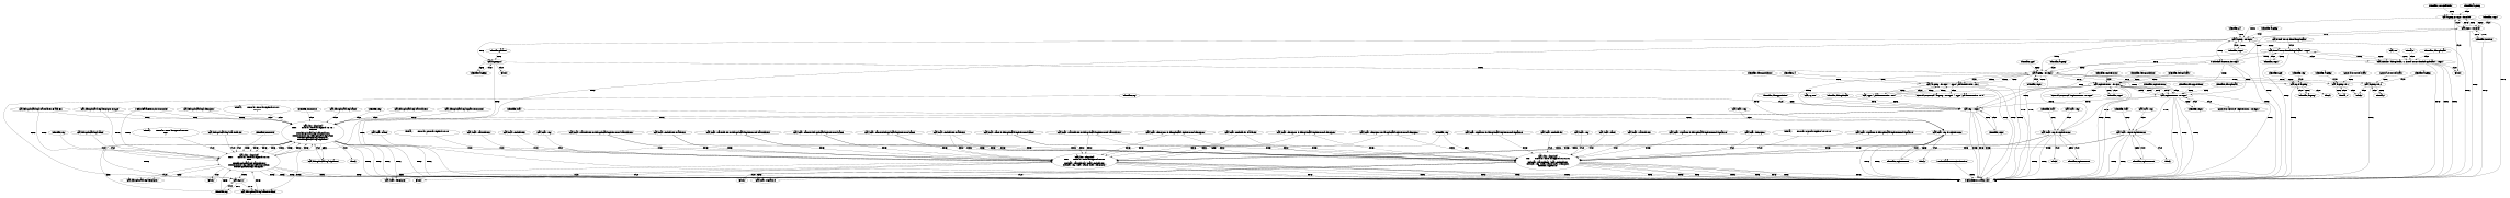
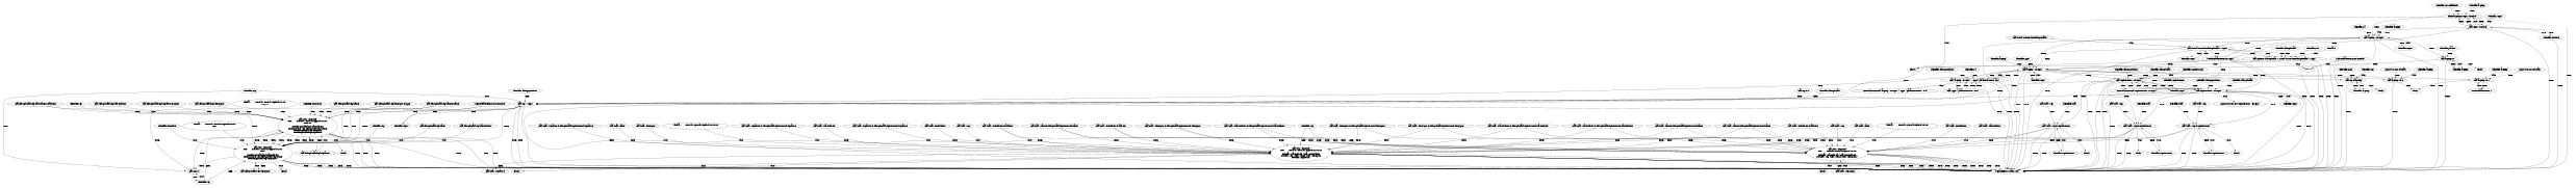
  digraph {
-   n1 [label="(Call,argReg = regsz - ins_size)"]
+   n1 [label="(Block,argReg = regsz - ins_size)"]
    n2 [label="(Call,regsz - ins_size)"]
    n3 [label="(Call,argReg >= regsz)"]
    n4 [label="(MethodReturn,static void)"]
    n5 [label="(Block,)"]
    n6 [label="(Identifier,ins_size)"]
    n7 [label="(Call,sizeof (struct dex_debug_local_t) * regsz)"]
    n8 [label="(Call,argReg >= regsz)"]
    n9 [label="(Call,argReg++)"]
    n10 [label="(Identifier,regsz)"]
    n11 [label="(MethodParameterIn,int regsz)"]
    n12 [label="(Call,register_num >= regsz)"]
    n13 [label="(Call,register_num >= regsz)"]
    n14 [label="(Call,reg < regsz)"]
+   1000110
    n16 [label="(Call,memset (debug_locals, 0, sizeof (struct dex_debug_local_t) * regsz))"]
    n17 [label="(Identifier,regsz)"]
    n18 [label="(Call,(argReg >= regsz) || !type || parameters_size <= 0)"]
    n19 [label="(Call,reg = argReg)"]
    n20 [label="(Call,argReg += 2)"]
    n21 [label="(Call,argReg += 1)"]
    n22 [label="(Identifier,regsz)"]
    n23 [label="(Call,local->reg = register_num)"]
    n24 [label="(Call,local->reg = register_num)"]
    n25 [label="(ControlStructure,if (register_num >= regsz))"]
    n26 [label="(Identifier,regsz)"]
    n27 [label="(Call,local->reg = register_num)"]
    n28 [label="(ControlStructure,if (register_num >= regsz))"]
    n29 [label="(Identifier,regsz)"]
    n30 [label="(Call,rbin->cb_printf (\n\t\t\t\t\t\"        0x%04x - 0x%04x reg=%d %s %s \"\n\t\t\t\t\t\"%s\n\",\n\t\t\t\t\tdebug_locals[reg].startAddress,\n\t\t\t\t\tinsns_size, reg, debug_locals[reg].name,\n\t\t\t\t\tdebug_locals[reg].descriptor,\n\t\t\t\t\tdebug_locals[reg].signature))"]
    n31 [label="(Call,rbin->cb_printf (\n\t\t\t\t\t\"        0x%04x - 0x%04x reg=%d %s %s\"\n\t\t\t\t\t\"\n\",\n\t\t\t\t\tdebug_locals[reg].startAddress,\n\t\t\t\t\tinsns_size, reg, debug_locals[reg].name,\n\t\t\t\t\tdebug_locals[reg].descriptor))"]
    n32 [label="(Identifier,regsz)"]
    n33 [label="(MethodParameterIn,int ins_size)"]
    n34 [label="(Block,)"]
    n35 [label="(Identifier,argReg)"]
    n36 [label="(Call,!type || parameters_size <= 0)"]
    n37 [label="(ControlStructure,if ((argReg >= regsz) || !type || parameters_size <= 0))"]
    n38 [label="(Block,)"]
    n39 [label="(Identifier,argReg)"]
-   n40 [label="(Literal,2)"]
    n41 [label="(Block,)"]
-   n42 [label="(Literal,1)"]
+   n42 [label="(MethodParameterIn,1)"]
    n43 [label="(Call,rbin->cb_printf (\n\t\t\t\t\"        0x%04x - 0x%04x reg=%d %s %s %s\n\",\n\t\t\t\tlocal->startAddress, local->endAddress,\n\t\t\t\tlocal->reg, local->name, local->descriptor,\n\t\t\t\tlocal->signature))"]
    n44 [label="(Call,rbin->cb_printf (\n\t\t\t\t\"        0x%04x - 0x%04x reg=%d %s %s\n\",\n\t\t\t\tlocal->startAddress, local->endAddress,\n\t\t\t\tlocal->reg, local->name, local->descriptor))"]
    n45 [label="(Identifier,register_num)"]
    n46 [label="(Block,)"]
    n47 [label="(Block,)"]
    n48 [label="(Identifier,register_num)"]
    n49 [label="(Block,)"]
    n50 [label="(Call,local->signature)"]
    n51 [label="(Call,local->descriptor)"]
    n52 [label="(Block,)"]
    n53 [label="(Block,)"]
    n54 [label="(Identifier,register_num)"]
    n55 [label="(Call,reg++)"]
    n56 [label="(Identifier,reg)"]
    n57 [label="(Call,debug_locals[reg].signature)"]
    n58 [label="(Block,)"]
    n59 [label="(Call,debug_locals[reg].descriptor)"]
    n60 [label="(Block,)"]
    n61 [label="(Identifier,argReg)"]
    n62 [label="(Call,local->reg)"]
    n63 [label="(MethodParameterIn,int insns_size)"]
    n64 [label="(ControlStructure,break;)"]
    n65 [label="(Identifier,debug_locals)"]
    n66 [label="(Identifier,debug_positions)"]
    n67 [label="(Call,local->reg)"]
    n68 [label="(Identifier,local)"]
    n69 [label="(Call,local->name)"]
    n70 [label="(Call,debug_locals[reg].signature = NULL)"]
-   n71 [label="(Call,sizeof (struct dex_debug_local_t))"]
+   n71 [label="(Call,sizeof (memset dex_debug_local_t))"]
    n72 [label="(Call,local->name)"]
    n73 [label="(Identifier,reg)"]
    n74 [label="(Identifier,debug_locals)"]
    n75 [label="(Call,local->startAddress)"]
    n76 [label="(Call,debug_locals[reg].descriptor)"]
    n77 [label="(Call,local->name = debug_locals[register_num].name)"]
    n78 [label="(Identifier,argReg)"]
    n79 [label="(Identifier,register_num)"]
    n80 [label="(Identifier,p4)"]
    n81 [label="(Identifier,debug_positions)"]
    n82 [label="(Identifier,register_num)"]
    n83 [label="(Call,local->descriptor = debug_locals[register_num].descriptor)"]
    n84 [label="(Call,debug_locals[reg].name = name)"]
    n85 [label="(Literal,\"        0x%04x - 0x%04x reg=%d %s %s\n\")"]
    n86 [label="(Call,local->descriptor = debug_locals[register_num].descriptor)"]
    n87 [label="(Literal,\"        0x%04x - 0x%04x reg=%d %s %s \"\n\t\t\t\t\t\"%s\n\")"]
    n88 [label="(Call,local->signature = debug_locals[register_num].signature)"]
    n89 [label="(Call,local->descriptor = debug_locals[register_num].descriptor)"]
    n90 [label="(Identifier,debug_locals)"]
    n91 [label="(Identifier,regsz)"]
    n92 [label="(Call,reg = 0)"]
    n93 [label="(Call,local->endAddress)"]
    n94 [label="(Call,debug_locals[reg].startAddress = address)"]
    n95 [label="(Identifier,argReg)"]
    n96 [label="(Identifier,p4)"]
    n97 [label="(ControlStructure,break;)"]
    n98 [label="(Call,local->reg)"]
    n99 [label="(Call,local->descriptor)"]
    n100 [label="(Identifier,reg)"]
    n101 [label="(Call,debug_locals[reg].name)"]
    n102 [label="(Identifier,params)"]
    n103 [label="(Call,local->endAddress = address)"]
    n104 [label="(Call,debug_locals[reg].startAddress)"]
    n105 [label="(Identifier,argReg)"]
    n106 [label="(Literal,\"        0x%04x - 0x%04x reg=%d %s %s %s\n\")"]
    n107 [label="(Call,local->endAddress = address)"]
    n108 [label="(Call,local->signature = debug_locals[register_num].signature)"]
    n109 [label="(Call,local->endAddress = address)"]
    n110 [label="(Identifier,source_file_idx)"]
    n111 [label="(Call,local->signature = debug_locals[register_num].signature)"]
    n112 [label="(Call,local->startAddress = debug_locals[register_num].startAddress)"]
    n113 [label="(Identifier,insns_size)"]
    n114 [label="(Identifier,argReg)"]
    n115 [label="(Call,local->reg)"]
    n116 [label="(Identifier,type)"]
    n117 [label="(Identifier,debug_positions)"]
    n118 [label="(Identifier,insns_size)"]
    n119 [label="(Identifier,debug_positions)"]
    n120 [label="(Identifier,reg)"]
    n121 [label="(Identifier,local)"]
-   n122 [label="(Call,MA)"]
+   n122 [label="(Identifier,MA)"]
    n123 [label="(Call,debug_locals[reg].descriptor = type)"]
    n124 [label="(Call,debug_locals[reg].name)"]
    n125 [label="(Call,local->reg)"]
    n126 [label="(Identifier,local)"]
    n127 [label="(Call,local->name = debug_locals[register_num].name)"]
    n128 [label="(Call,local->startAddress)"]
    n129 [label="(Literal,\"        0x%04x - 0x%04x reg=%d %s %s\"\n\t\t\t\t\t\"\n\")"]
    n130 [label="(Literal,0)"]
    n131 [label="(Call,local->endAddress)"]
    n132 [label="(Identifier,reg)"]
    n133 [label="(Call,local->name = debug_locals[register_num].name)"]
    n134 [label="(Identifier,reg)"]
    n135 [label="(Call,debug_locals[reg].startAddress)"]
    n136 [label="(Identifier,debug_locals)"]
    n137 [label="(Call,local->startAddress = debug_locals[register_num].startAddress)"]
    n138 [label="(Identifier,type)"]
    n139 [label="(Call,local->startAddress = debug_locals[register_num].startAddress)"]
    n1 -> n2 [label="CFG: "]
    n1 -> n3 [label="DDG: "]
    n1 -> n4 [label="DDG: "]
    n1 -> n5 [label="AST: "]
    n2 -> n1 [label="AST: "]
    n2 -> n1 [label="DDG: "]
    n2 -> n1 [label="DDG: "]
    n2 -> n3 [label="DDG: "]
    n2 -> n4 [label="DDG: "]
    n2 -> n6 [label="CFG: "]
    n3 -> n4 [label="DDG: "]
    n3 -> n4 [label="DDG: "]
    n3 -> n4 [label="DDG: "]
    n3 -> n7 [label="DDG: "]
    n3 -> n8 [label="DDG: "]
    n3 -> n9 [label="DDG: "]
    n3 -> n10 [label="CFG: "]
    n6 -> n2 [label="DDG: "]
    n6 -> n4 [label="DDG: "]
    n7 -> n4 [label="DDG: "]
    n7 -> n8 [label="DDG: "]
    n7 -> n11 [label="DDG: "]
    n7 -> n16 [label="AST: "]
    n7 -> n16 [label="DDG: "]
    n7 -> n17 [label="CFG: "]
    n8 -> n4 [label="DDG: "]
    n8 -> n4 [label="DDG: "]
    n8 -> n12 [label="DDG: "]
    n8 -> n13 [label="DDG: "]
    n8 -> n14 [label="DDG: "]
    n8 -> n18 [label="AST: "]
    n8 -> n18 [label="DDG: "]
    n8 -> n18 [label="DDG: "]
    n8 -> n19 [label="DDG: "]
    n8 -> n20 [label="DDG: "]
    n8 -> n21 [label="DDG: "]
    n8 -> n22 [label="CFG: "]
    n9 -> n4 [label="DDG: "]
    n9 -> n8 [label="DDG: "]
    n9 -> n34 [label="AST: "]
    n9 -> n35 [label="CFG: "]
    n10 -> n3 [label="AST: "]
    n11 -> n2 [label="DDG: "]
    n11 -> n3 [label="DDG: "]
    n11 -> n4 [label="DDG: "]
    n11 -> n8 [label="DDG: "]
    n11 -> n12 [label="DDG: "]
    n11 -> n13 [label="DDG: "]
    n11 -> n14 [label="DDG: "]
+   n11 -> 1000110 [label="AST: "]
    n12 -> n4 [label="DDG: "]
    n12 -> n4 [label="DDG: "]
    n12 -> n4 [label="DDG: "]
    n12 -> n13 [label="DDG: "]
    n12 -> n13 [label="DDG: "]
    n12 -> n14 [label="DDG: "]
    n12 -> n23 [label="DDG: "]
    n12 -> n24 [label="DDG: "]
    n12 -> n25 [label="AST: "]
    n12 -> n26 [label="CFG: "]
    n13 -> n4 [label="DDG: "]
    n13 -> n4 [label="DDG: "]
    n13 -> n4 [label="DDG: "]
    n13 -> n12 [label="DDG: "]
    n13 -> n12 [label="DDG: "]
    n13 -> n14 [label="DDG: "]
    n13 -> n24 [label="DDG: "]
    n13 -> n27 [label="DDG: "]
    n13 -> n28 [label="AST: "]
    n13 -> n29 [label="CFG: "]
    n14 -> n4 [label="DDG: "]
    n14 -> n4 [label="DDG: "]
    n14 -> n4 [label="DDG: "]
    n14 -> n30 [label="DDG: "]
    n14 -> n31 [label="DDG: "]
    n14 -> n32 [label="CFG: "]
    n16 -> n4 [label="DDG: "]
    n16 -> n4 [label="DDG: "]
    n16 -> n4 [label="DDG: "]
    n16 -> n5 [label="AST: "]
    n16 -> n7 [label="CFG: "]
    n17 -> n7 [label="AST: "]
    n18 -> n4 [label="DDG: "]
    n18 -> n4 [label="DDG: "]
    n18 -> n4 [label="DDG: "]
    n18 -> n8 [label="CFG: "]
    n18 -> n36 [label="CFG: "]
    n18 -> n37 [label="AST: "]
    n19 -> n4 [label="DDG: "]
    n19 -> n38 [label="AST: "]
    n19 -> n39 [label="CFG: "]
    n20 -> n4 [label="DDG: "]
-   n20 -> n40 [label="CFG: "]
    n20 -> n41 [label="AST: "]
    n21 -> n41 [label="AST: "]
    n21 -> n42 [label="CFG: "]
    n22 -> n8 [label="AST: "]
    n23 -> n4 [label="DDG: "]
    n23 -> n4 [label="DDG: "]
    n23 -> n43 [label="DDG: "]
    n23 -> n44 [label="DDG: "]
    n23 -> n45 [label="CFG: "]
    n23 -> n46 [label="AST: "]
    n24 -> n4 [label="DDG: "]
    n24 -> n4 [label="DDG: "]
    n24 -> n43 [label="DDG: "]
    n24 -> n44 [label="DDG: "]
    n24 -> n47 [label="AST: "]
    n24 -> n48 [label="CFG: "]
    n26 -> n12 [label="AST: "]
    n27 -> n4 [label="DDG: "]
    n27 -> n4 [label="DDG: "]
    n27 -> n43 [label="DDG: "]
    n27 -> n44 [label="DDG: "]
    n27 -> n53 [label="AST: "]
    n27 -> n54 [label="CFG: "]
    n29 -> n13 [label="AST: "]
    n30 -> n4 [label="DDG: "]
    n30 -> n4 [label="DDG: "]
    n30 -> n4 [label="DDG: "]
    n30 -> n4 [label="DDG: "]
    n30 -> n4 [label="DDG: "]
    n30 -> n4 [label="DDG: "]
    n30 -> n31 [label="DDG: "]
    n30 -> n31 [label="DDG: "]
    n30 -> n31 [label="DDG: "]
    n30 -> n31 [label="DDG: "]
    n30 -> n55 [label="DDG: "]
    n30 -> n57 [label="CFG: "]
    n30 -> n58 [label="AST: "]
    n31 -> n4 [label="DDG: "]
    n31 -> n4 [label="DDG: "]
    n31 -> n4 [label="DDG: "]
    n31 -> n4 [label="DDG: "]
    n31 -> n4 [label="DDG: "]
    n31 -> n30 [label="DDG: "]
    n31 -> n30 [label="DDG: "]
    n31 -> n30 [label="DDG: "]
    n31 -> n30 [label="DDG: "]
    n31 -> n55 [label="DDG: "]
    n31 -> n59 [label="CFG: "]
    n31 -> n60 [label="AST: "]
    n32 -> n14 [label="AST: "]
    n33 -> n4 [label="DDG: "]
+   n33 -> 1000110 [label="AST: "]
    n35 -> n9 [label="AST: "]
    n36 -> n18 [label="AST: "]
    n36 -> n18 [label="DDG: "]
    n36 -> n18 [label="DDG: "]
    n39 -> n19 [label="AST: "]
-   n40 -> n20 [label="AST: "]
    n42 -> n21 [label="AST: "]
    n43 -> n4 [label="DDG: "]
    n43 -> n4 [label="DDG: "]
    n43 -> n4 [label="DDG: "]
    n43 -> n4 [label="DDG: "]
    n43 -> n4 [label="DDG: "]
    n43 -> n4 [label="DDG: "]
    n43 -> n4 [label="DDG: "]
    n43 -> n49 [label="AST: "]
    n43 -> n50 [label="CFG: "]
    n44 -> n4 [label="DDG: "]
    n44 -> n4 [label="DDG: "]
    n44 -> n4 [label="DDG: "]
    n44 -> n4 [label="DDG: "]
    n44 -> n4 [label="DDG: "]
    n44 -> n4 [label="DDG: "]
    n44 -> n51 [label="CFG: "]
    n44 -> n52 [label="AST: "]
    n45 -> n23 [label="AST: "]
    n48 -> n24 [label="AST: "]
    n50 -> n43 [label="AST: "]
    n51 -> n44 [label="AST: "]
    n54 -> n27 [label="AST: "]
-   n55 -> n84 [label="DDG: "]
+   n55 -> n14 [label="DDG: "]
    n55 -> n56 [label="CFG: "]
    n56 -> n30 [label="CFG: "]
    n56 -> n31 [label="CFG: "]
    n56 -> n55 [label="AST: "]
    n57 -> n30 [label="AST: "]
    n59 -> n31 [label="AST: "]
    n61 -> n3 [label="AST: "]
    n62 -> n44 [label="AST: "]
    n63 -> n30 [label="DDG: "]
    n63 -> n31 [label="DDG: "]
    n64 -> n21 [label="CFG: "]
    n65 -> n14 [label="CFG: "]
    n66 -> n14 [label="CFG: "]
    n67 -> n43 [label="AST: "]
    n68 -> n27 [label="CFG: "]
    n69 -> n43 [label="AST: "]
    n70 -> n30 [label="DDG: "]
    n71 -> n7 [label="AST: "]
    n72 -> n44 [label="AST: "]
    n73 -> n43 [label="CFG: "]
    n73 -> n44 [label="CFG: "]
    n74 -> n12 [label="CFG: "]
    n75 -> n43 [label="AST: "]
    n76 -> n30 [label="AST: "]
    n77 -> n43 [label="DDG: "]
    n77 -> n44 [label="DDG: "]
    n78 -> n21 [label="AST: "]
    n79 -> n12 [label="AST: "]
    n80 -> n3 [label="CFG: "]
    n81 -> n18 [label="CFG: "]
    n82 -> n13 [label="AST: "]
    n83 -> n43 [label="DDG: "]
    n83 -> n44 [label="DDG: "]
    n84 -> n30 [label="DDG: "]
    n84 -> n31 [label="DDG: "]
    n85 -> n44 [label="AST: "]
    n86 -> n43 [label="DDG: "]
    n86 -> n44 [label="DDG: "]
    n87 -> n30 [label="AST: "]
    n88 -> n43 [label="DDG: "]
    n89 -> n43 [label="DDG: "]
    n89 -> n44 [label="DDG: "]
    n90 -> n16 [label="AST: "]
    n91 -> n2 [label="AST: "]
    n92 -> n14 [label="DDG: "]
    n93 -> n44 [label="AST: "]
    n94 -> n30 [label="DDG: "]
    n94 -> n31 [label="DDG: "]
    n95 -> n8 [label="AST: "]
    n96 -> n18 [label="CFG: "]
    n97 -> n20 [label="CFG: "]
    n98 -> n27 [label="AST: "]
    n99 -> n43 [label="AST: "]
    n100 -> n31 [label="AST: "]
    n101 -> n31 [label="AST: "]
    n102 -> n9 [label="CFG: "]
    n103 -> n43 [label="DDG: "]
    n103 -> n44 [label="DDG: "]
    n104 -> n31 [label="AST: "]
    n105 -> n20 [label="AST: "]
    n106 -> n43 [label="AST: "]
    n107 -> n43 [label="DDG: "]
    n107 -> n44 [label="DDG: "]
    n108 -> n43 [label="DDG: "]
    n109 -> n43 [label="DDG: "]
    n109 -> n44 [label="DDG: "]
    n110 -> n1 [label="CFG: "]
    n111 -> n43 [label="DDG: "]
    n112 -> n43 [label="DDG: "]
    n112 -> n44 [label="DDG: "]
    n113 -> n30 [label="AST: "]
    n114 -> n1 [label="AST: "]
    n115 -> n23 [label="AST: "]
    n116 -> n19 [label="CFG: "]
    n117 -> n13 [label="CFG: "]
    n118 -> n31 [label="AST: "]
    n119 -> n12 [label="CFG: "]
    n120 -> n14 [label="AST: "]
    n120 -> n55 [label="CFG: "]
    n121 -> n23 [label="CFG: "]
    n122 -> n16 [label="CFG: "]
    n123 -> n30 [label="DDG: "]
    n123 -> n31 [label="DDG: "]
    n124 -> n30 [label="AST: "]
    n125 -> n24 [label="AST: "]
    n126 -> n24 [label="CFG: "]
    n127 -> n43 [label="DDG: "]
    n127 -> n44 [label="DDG: "]
    n128 -> n44 [label="AST: "]
    n129 -> n31 [label="AST: "]
    n130 -> n16 [label="AST: "]
    n131 -> n43 [label="AST: "]
    n132 -> n30 [label="AST: "]
    n133 -> n43 [label="DDG: "]
    n133 -> n44 [label="DDG: "]
    n134 -> n19 [label="AST: "]
    n135 -> n30 [label="AST: "]
    n136 -> n13 [label="CFG: "]
    n137 -> n43 [label="DDG: "]
    n137 -> n44 [label="DDG: "]
    n138 -> n8 [label="CFG: "]
    n139 -> n43 [label="DDG: "]
    n139 -> n44 [label="DDG: "]
  }
